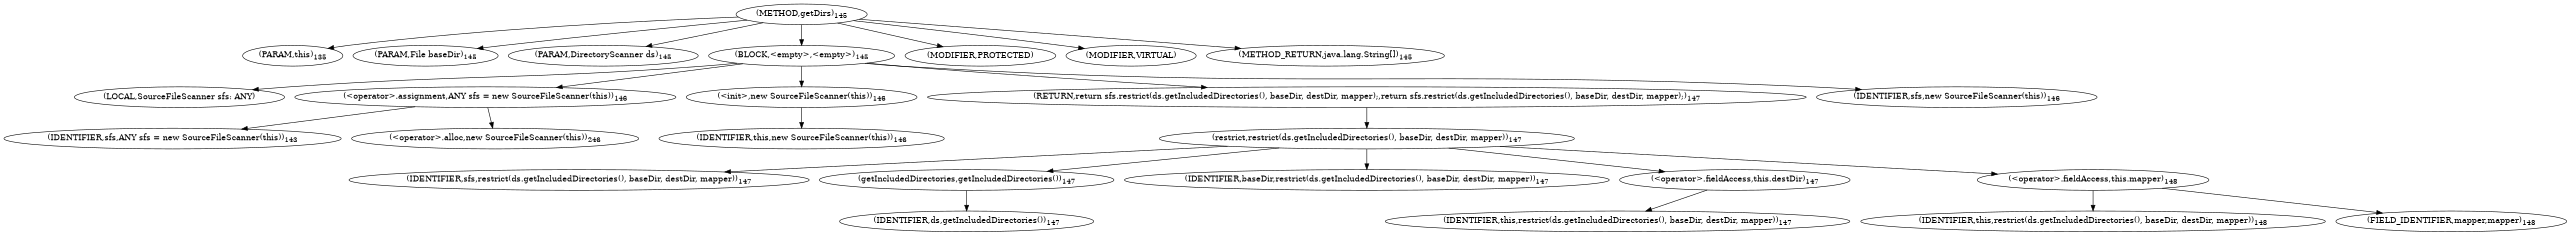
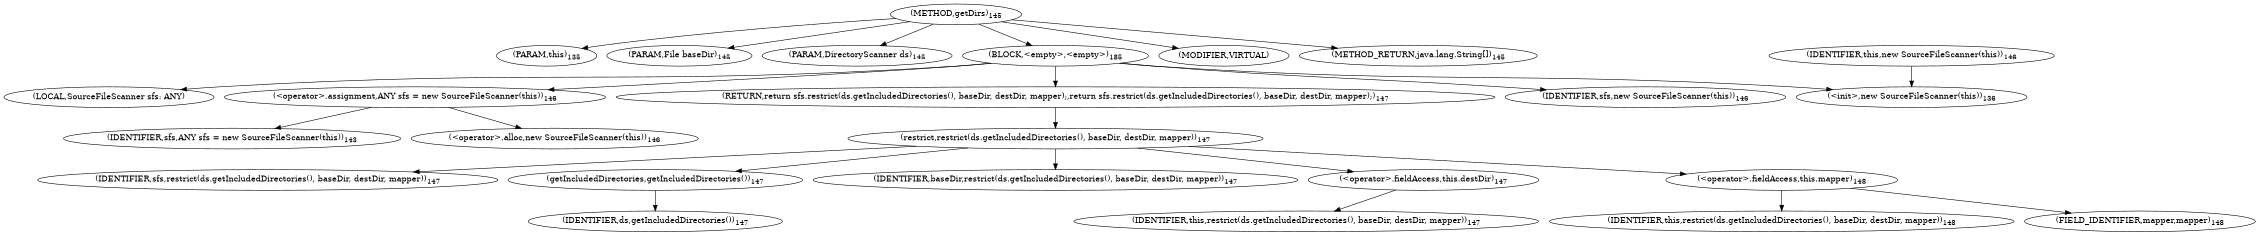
  digraph {
    n1 [label=<(METHOD,getDirs)<SUB>145</SUB>>]
    n2 [label=<(PARAM,this)<SUB>135</SUB>>]
    n3 [label=<(PARAM,File baseDir)<SUB>145</SUB>>]
    n4 [label=<(PARAM,DirectoryScanner ds)<SUB>145</SUB>>]
-   n5 [label=<(BLOCK,&lt;empty&gt;,&lt;empty&gt;)<SUB>145</SUB>>]
-   n6 [label=<(MODIFIER,PROTECTED)>]
+   n5 [label=<(BLOCK,&lt;empty&gt;,&lt;empty&gt;)<SUB>185</SUB>>]
    n7 [label=<(MODIFIER,VIRTUAL)>]
    n8 [label=<(METHOD_RETURN,java.lang.String[])<SUB>145</SUB>>]
    n9 [label=<(LOCAL,SourceFileScanner sfs: ANY)>]
    n10 [label=<(&lt;operator&gt;.assignment,ANY sfs = new SourceFileScanner(this))<SUB>146</SUB>>]
-   n11 [label=<(&lt;init&gt;,new SourceFileScanner(this))<SUB>146</SUB>>]
+   n11 [label=<(&lt;init&gt;,new SourceFileScanner(this))<SUB>136</SUB>>]
    n12 [label=<(RETURN,return sfs.restrict(ds.getIncludedDirectories(), baseDir, destDir, mapper);,return sfs.restrict(ds.getIncludedDirectories(), baseDir, destDir, mapper);)<SUB>147</SUB>>]
    n13 [label=<(IDENTIFIER,sfs,new SourceFileScanner(this))<SUB>146</SUB>>]
    n14 [label=<(IDENTIFIER,sfs,ANY sfs = new SourceFileScanner(this))<SUB>143</SUB>>]
-   n15 [label=<(&lt;operator&gt;.alloc,new SourceFileScanner(this))<SUB>246</SUB>>]
+   n15 [label=<(&lt;operator&gt;.alloc,new SourceFileScanner(this))<SUB>146</SUB>>]
    n16 [label=<(IDENTIFIER,this,new SourceFileScanner(this))<SUB>146</SUB>>]
    n17 [label=<(restrict,restrict(ds.getIncludedDirectories(), baseDir, destDir, mapper))<SUB>147</SUB>>]
    n18 [label=<(IDENTIFIER,sfs,restrict(ds.getIncludedDirectories(), baseDir, destDir, mapper))<SUB>147</SUB>>]
    n19 [label=<(getIncludedDirectories,getIncludedDirectories())<SUB>147</SUB>>]
    n20 [label=<(IDENTIFIER,baseDir,restrict(ds.getIncludedDirectories(), baseDir, destDir, mapper))<SUB>147</SUB>>]
    n21 [label=<(&lt;operator&gt;.fieldAccess,this.destDir)<SUB>147</SUB>>]
    n22 [label=<(&lt;operator&gt;.fieldAccess,this.mapper)<SUB>148</SUB>>]
    n23 [label=<(IDENTIFIER,ds,getIncludedDirectories())<SUB>147</SUB>>]
    n24 [label=<(IDENTIFIER,this,restrict(ds.getIncludedDirectories(), baseDir, destDir, mapper))<SUB>147</SUB>>]
    n25 [label=<(IDENTIFIER,this,restrict(ds.getIncludedDirectories(), baseDir, destDir, mapper))<SUB>148</SUB>>]
    n26 [label=<(FIELD_IDENTIFIER,mapper,mapper)<SUB>148</SUB>>]
    n1 -> n2
    n1 -> n3
    n1 -> n4
    n1 -> n5
-   n1 -> n6
    n1 -> n7
    n1 -> n8
    n5 -> n9
    n5 -> n10
    n5 -> n11
    n5 -> n12
    n5 -> n13
    n10 -> n14
    n10 -> n15
-   n11 -> n16
+   n16 -> n11
    n12 -> n17
    n17 -> n18
    n17 -> n19
    n17 -> n20
    n17 -> n21
    n17 -> n22
    n19 -> n23
    n21 -> n24
    n22 -> n25
    n22 -> n26
  }
